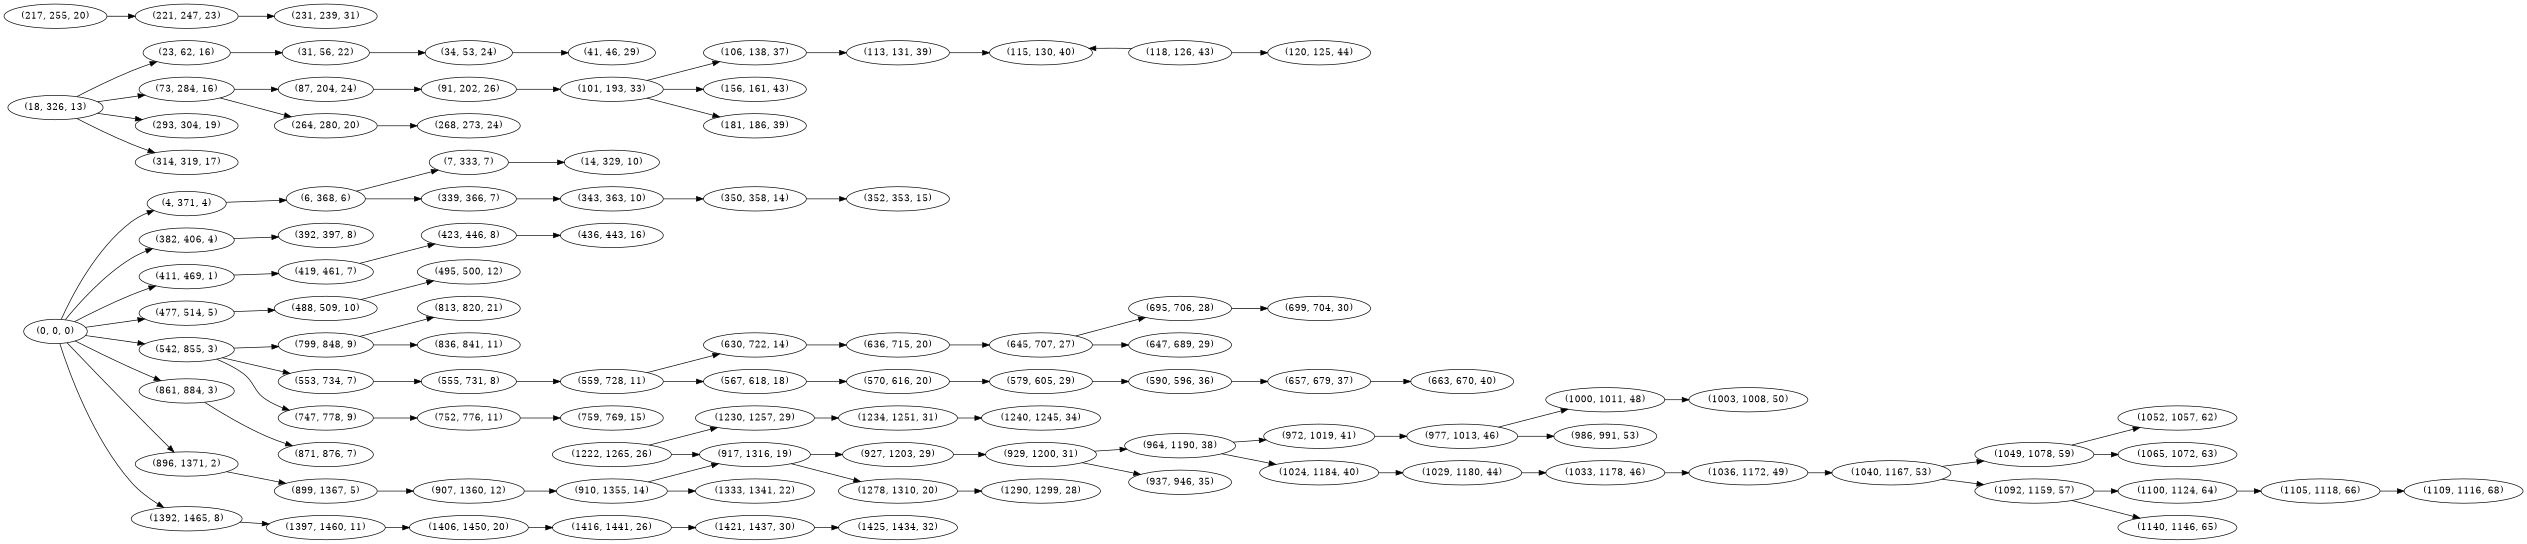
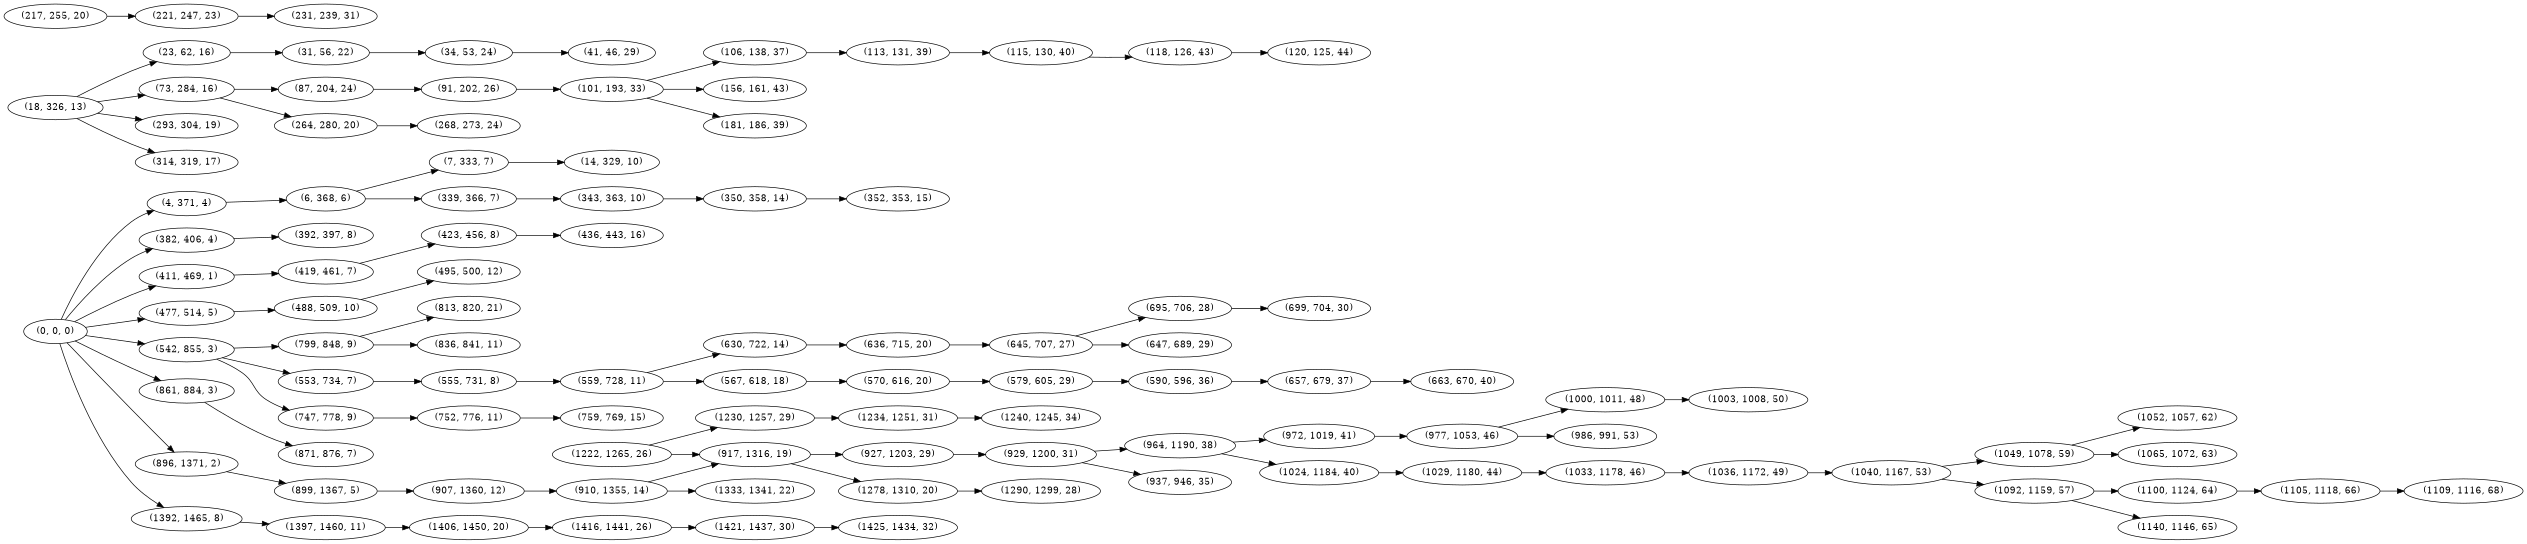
  digraph {
    rankdir=LR
    "(0, 0, 0)"
    "(4, 371, 4)"
    "(382, 406, 4)"
    "(411, 469, 1)"
    "(477, 514, 5)"
    "(542, 855, 3)"
    "(861, 884, 3)"
    "(896, 1371, 2)"
    "(1392, 1465, 8)"
    "(6, 368, 6)"
    "(392, 397, 8)"
    "(419, 461, 7)"
    "(488, 509, 10)"
    "(553, 734, 7)"
    "(747, 778, 9)"
    "(799, 848, 9)"
    "(871, 876, 7)"
    "(899, 1367, 5)"
    "(1397, 1460, 11)"
    "(7, 333, 7)"
    "(339, 366, 7)"
    "(14, 329, 10)"
    "(343, 363, 10)"
    "(18, 326, 13)"
    "(23, 62, 16)"
    "(73, 284, 16)"
    "(293, 304, 19)"
    "(314, 319, 17)"
    "(31, 56, 22)"
    "(87, 204, 24)"
    "(264, 280, 20)"
    "(34, 53, 24)"
    "(41, 46, 29)"
    "(91, 202, 26)"
    "(268, 273, 24)"
    "(101, 193, 33)"
    "(106, 138, 37)"
    "(156, 161, 43)"
    "(181, 186, 39)"
    "(113, 131, 39)"
    "(115, 130, 40)"
    "(118, 126, 43)"
    "(120, 125, 44)"
    "(217, 255, 20)"
    "(221, 247, 23)"
    "(231, 239, 31)"
    "(350, 358, 14)"
    n48 [label="(352, 353, 15)"]
-   "(423, 456, 8)" [label="(423, 446, 8)"]
+   "(423, 456, 8)"
    "(436, 443, 16)"
    "(495, 500, 12)"
    "(555, 731, 8)"
    "(752, 776, 11)"
    "(813, 820, 21)"
    "(836, 841, 11)"
    "(559, 728, 11)"
    "(567, 618, 18)"
    "(630, 722, 14)"
    "(570, 616, 20)"
    "(636, 715, 20)"
    "(579, 605, 29)"
    "(590, 596, 36)"
    "(657, 679, 37)"
    "(645, 707, 27)"
    "(647, 689, 29)"
    "(695, 706, 28)"
    "(699, 704, 30)"
    "(663, 670, 40)"
    "(759, 769, 15)"
    "(907, 1360, 12)"
    "(910, 1355, 14)"
    "(917, 1316, 19)"
    "(1333, 1341, 22)"
    "(927, 1203, 29)"
    "(1278, 1310, 20)"
    "(929, 1200, 31)"
    "(1222, 1265, 26)"
    "(1230, 1257, 29)"
    "(1290, 1299, 28)"
    "(937, 946, 35)"
    "(964, 1190, 38)"
    "(972, 1019, 41)"
    "(1024, 1184, 40)"
-   "(977, 1013, 46)"
+   "(977, 1013, 46)" [label="(977, 1053, 46)"]
    "(1029, 1180, 44)"
    "(986, 991, 53)"
    "(1000, 1011, 48)"
    "(1003, 1008, 50)"
    "(1033, 1178, 46)"
    "(1036, 1172, 49)"
    "(1040, 1167, 53)"
    "(1049, 1078, 59)"
    "(1092, 1159, 57)"
    "(1052, 1057, 62)"
    "(1065, 1072, 63)"
    "(1100, 1124, 64)"
    "(1140, 1146, 65)"
    "(1105, 1118, 66)"
    "(1109, 1116, 68)"
    "(1234, 1251, 31)"
    "(1240, 1245, 34)"
    "(1406, 1450, 20)"
    "(1416, 1441, 26)"
    "(1421, 1437, 30)"
    "(1425, 1434, 32)"
    "(0, 0, 0)" -> "(4, 371, 4)"
    "(0, 0, 0)" -> "(382, 406, 4)"
    "(0, 0, 0)" -> "(411, 469, 1)"
    "(0, 0, 0)" -> "(477, 514, 5)"
    "(0, 0, 0)" -> "(542, 855, 3)"
    "(0, 0, 0)" -> "(861, 884, 3)"
    "(0, 0, 0)" -> "(896, 1371, 2)"
    "(0, 0, 0)" -> "(1392, 1465, 8)"
    "(4, 371, 4)" -> "(6, 368, 6)"
    "(382, 406, 4)" -> "(392, 397, 8)"
    "(411, 469, 1)" -> "(419, 461, 7)"
    "(477, 514, 5)" -> "(488, 509, 10)"
    "(542, 855, 3)" -> "(553, 734, 7)"
    "(542, 855, 3)" -> "(747, 778, 9)"
    "(542, 855, 3)" -> "(799, 848, 9)"
    "(861, 884, 3)" -> "(871, 876, 7)"
    "(896, 1371, 2)" -> "(899, 1367, 5)"
    "(1392, 1465, 8)" -> "(1397, 1460, 11)"
    "(6, 368, 6)" -> "(7, 333, 7)"
    "(6, 368, 6)" -> "(339, 366, 7)"
    "(419, 461, 7)" -> "(423, 456, 8)"
    "(488, 509, 10)" -> "(495, 500, 12)"
    "(553, 734, 7)" -> "(555, 731, 8)"
    "(747, 778, 9)" -> "(752, 776, 11)"
    "(799, 848, 9)" -> "(813, 820, 21)"
    "(799, 848, 9)" -> "(836, 841, 11)"
    "(899, 1367, 5)" -> "(907, 1360, 12)"
    "(1397, 1460, 11)" -> "(1406, 1450, 20)"
    "(7, 333, 7)" -> "(14, 329, 10)"
    "(339, 366, 7)" -> "(343, 363, 10)"
    "(343, 363, 10)" -> "(350, 358, 14)"
    "(18, 326, 13)" -> "(23, 62, 16)"
    "(18, 326, 13)" -> "(73, 284, 16)"
    "(18, 326, 13)" -> "(293, 304, 19)"
    "(18, 326, 13)" -> "(314, 319, 17)"
    "(23, 62, 16)" -> "(31, 56, 22)"
    "(73, 284, 16)" -> "(87, 204, 24)"
    "(73, 284, 16)" -> "(264, 280, 20)"
    "(31, 56, 22)" -> "(34, 53, 24)"
    "(87, 204, 24)" -> "(91, 202, 26)"
    "(264, 280, 20)" -> "(268, 273, 24)"
    "(34, 53, 24)" -> "(41, 46, 29)"
    "(91, 202, 26)" -> "(101, 193, 33)"
    "(101, 193, 33)" -> "(106, 138, 37)"
    "(101, 193, 33)" -> "(156, 161, 43)"
    "(101, 193, 33)" -> "(181, 186, 39)"
    "(106, 138, 37)" -> "(113, 131, 39)"
    "(113, 131, 39)" -> "(115, 130, 40)"
-   "(118, 126, 43)" -> "(115, 130, 40)"
+   "(115, 130, 40)" -> "(118, 126, 43)"
    "(118, 126, 43)" -> "(120, 125, 44)"
    "(217, 255, 20)" -> "(221, 247, 23)"
    "(221, 247, 23)" -> "(231, 239, 31)"
    "(350, 358, 14)" -> n48
    "(423, 456, 8)" -> "(436, 443, 16)"
    "(555, 731, 8)" -> "(559, 728, 11)"
    "(752, 776, 11)" -> "(759, 769, 15)"
    "(559, 728, 11)" -> "(567, 618, 18)"
    "(559, 728, 11)" -> "(630, 722, 14)"
    "(567, 618, 18)" -> "(570, 616, 20)"
    "(630, 722, 14)" -> "(636, 715, 20)"
    "(570, 616, 20)" -> "(579, 605, 29)"
    "(636, 715, 20)" -> "(645, 707, 27)"
    "(579, 605, 29)" -> "(590, 596, 36)"
    "(590, 596, 36)" -> "(657, 679, 37)"
    "(657, 679, 37)" -> "(663, 670, 40)"
    "(645, 707, 27)" -> "(647, 689, 29)"
    "(645, 707, 27)" -> "(695, 706, 28)"
    "(695, 706, 28)" -> "(699, 704, 30)"
    "(907, 1360, 12)" -> "(910, 1355, 14)"
    "(910, 1355, 14)" -> "(917, 1316, 19)"
    "(910, 1355, 14)" -> "(1333, 1341, 22)"
    "(917, 1316, 19)" -> "(927, 1203, 29)"
    "(917, 1316, 19)" -> "(1278, 1310, 20)"
    "(927, 1203, 29)" -> "(929, 1200, 31)"
    "(1278, 1310, 20)" -> "(1290, 1299, 28)"
    "(929, 1200, 31)" -> "(937, 946, 35)"
    "(929, 1200, 31)" -> "(964, 1190, 38)"
    "(1222, 1265, 26)" -> "(917, 1316, 19)"
    "(1222, 1265, 26)" -> "(1230, 1257, 29)"
    "(1230, 1257, 29)" -> "(1234, 1251, 31)"
    "(964, 1190, 38)" -> "(972, 1019, 41)"
    "(964, 1190, 38)" -> "(1024, 1184, 40)"
    "(972, 1019, 41)" -> "(977, 1013, 46)"
    "(1024, 1184, 40)" -> "(1029, 1180, 44)"
    "(977, 1013, 46)" -> "(986, 991, 53)"
    "(977, 1013, 46)" -> "(1000, 1011, 48)"
    "(1029, 1180, 44)" -> "(1033, 1178, 46)"
    "(1000, 1011, 48)" -> "(1003, 1008, 50)"
    "(1033, 1178, 46)" -> "(1036, 1172, 49)"
    "(1036, 1172, 49)" -> "(1040, 1167, 53)"
    "(1040, 1167, 53)" -> "(1049, 1078, 59)"
    "(1040, 1167, 53)" -> "(1092, 1159, 57)"
    "(1049, 1078, 59)" -> "(1052, 1057, 62)"
    "(1049, 1078, 59)" -> "(1065, 1072, 63)"
    "(1092, 1159, 57)" -> "(1100, 1124, 64)"
    "(1092, 1159, 57)" -> "(1140, 1146, 65)"
    "(1100, 1124, 64)" -> "(1105, 1118, 66)"
    "(1105, 1118, 66)" -> "(1109, 1116, 68)"
    "(1234, 1251, 31)" -> "(1240, 1245, 34)"
    "(1406, 1450, 20)" -> "(1416, 1441, 26)"
    "(1416, 1441, 26)" -> "(1421, 1437, 30)"
    "(1421, 1437, 30)" -> "(1425, 1434, 32)"
  }
